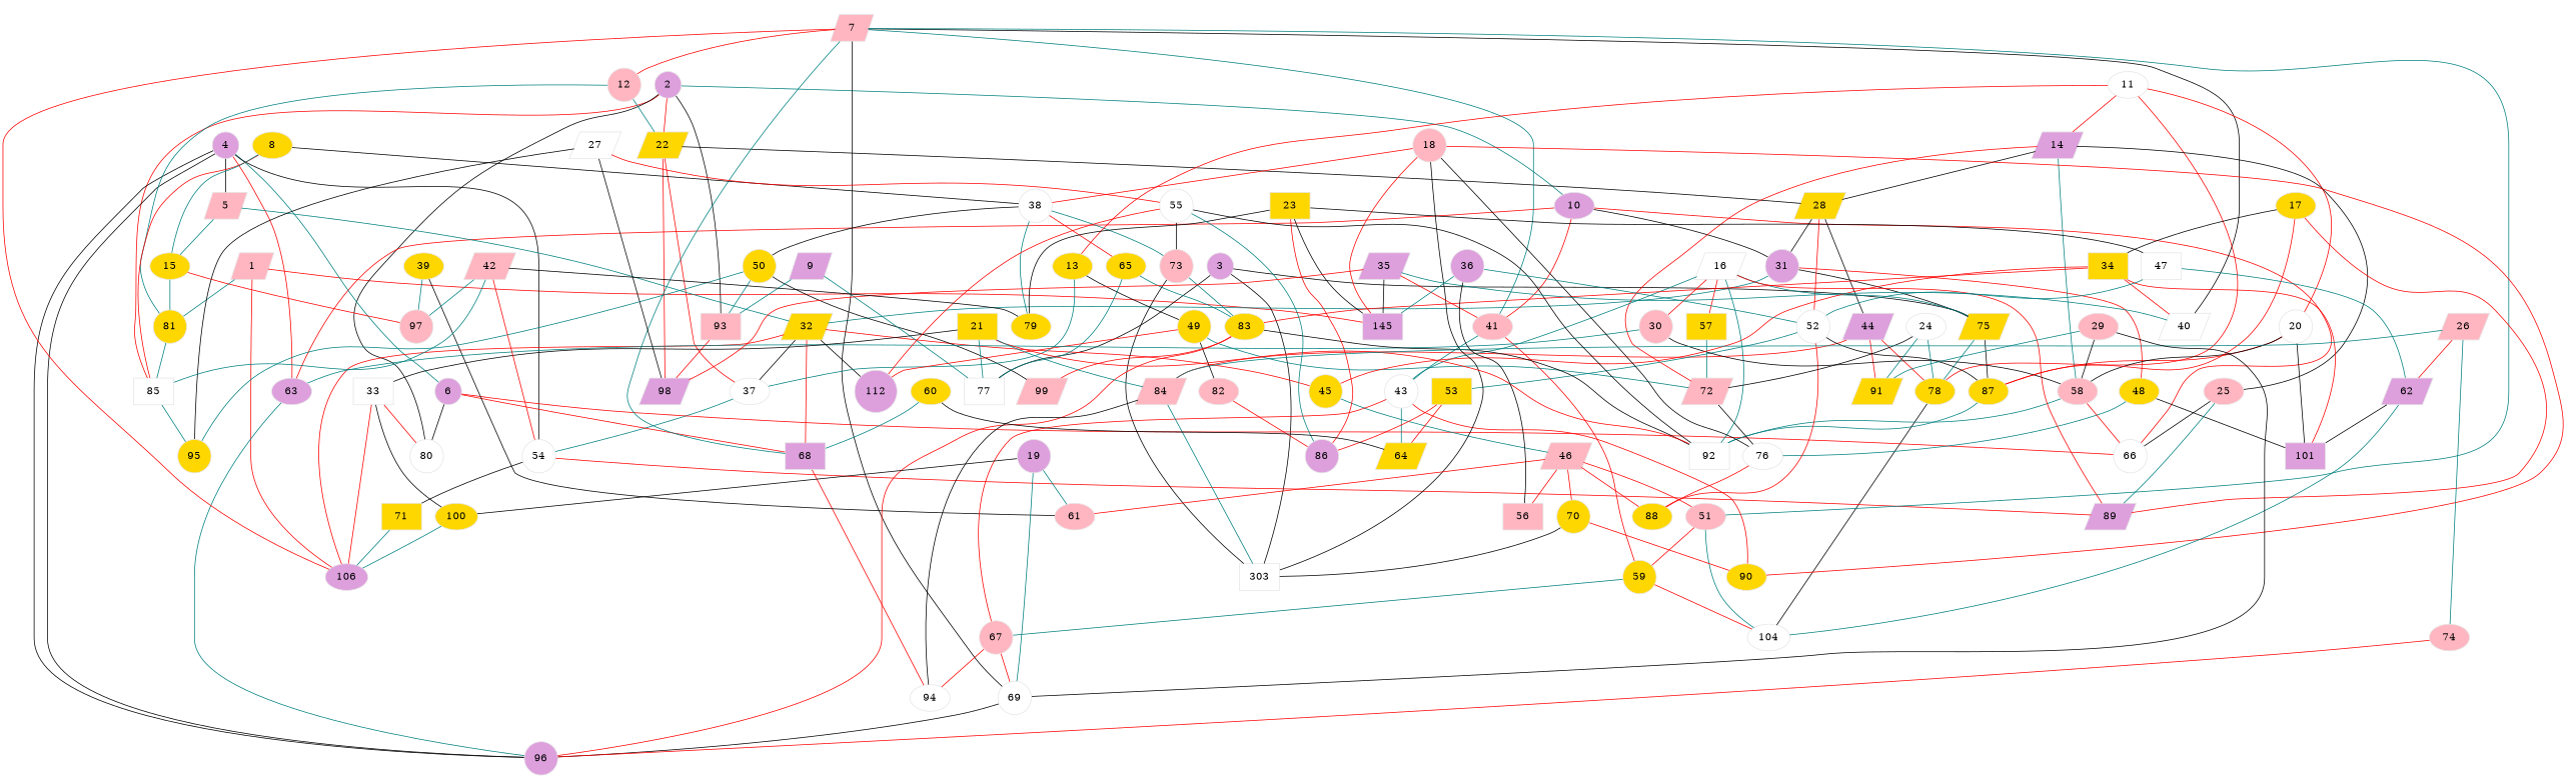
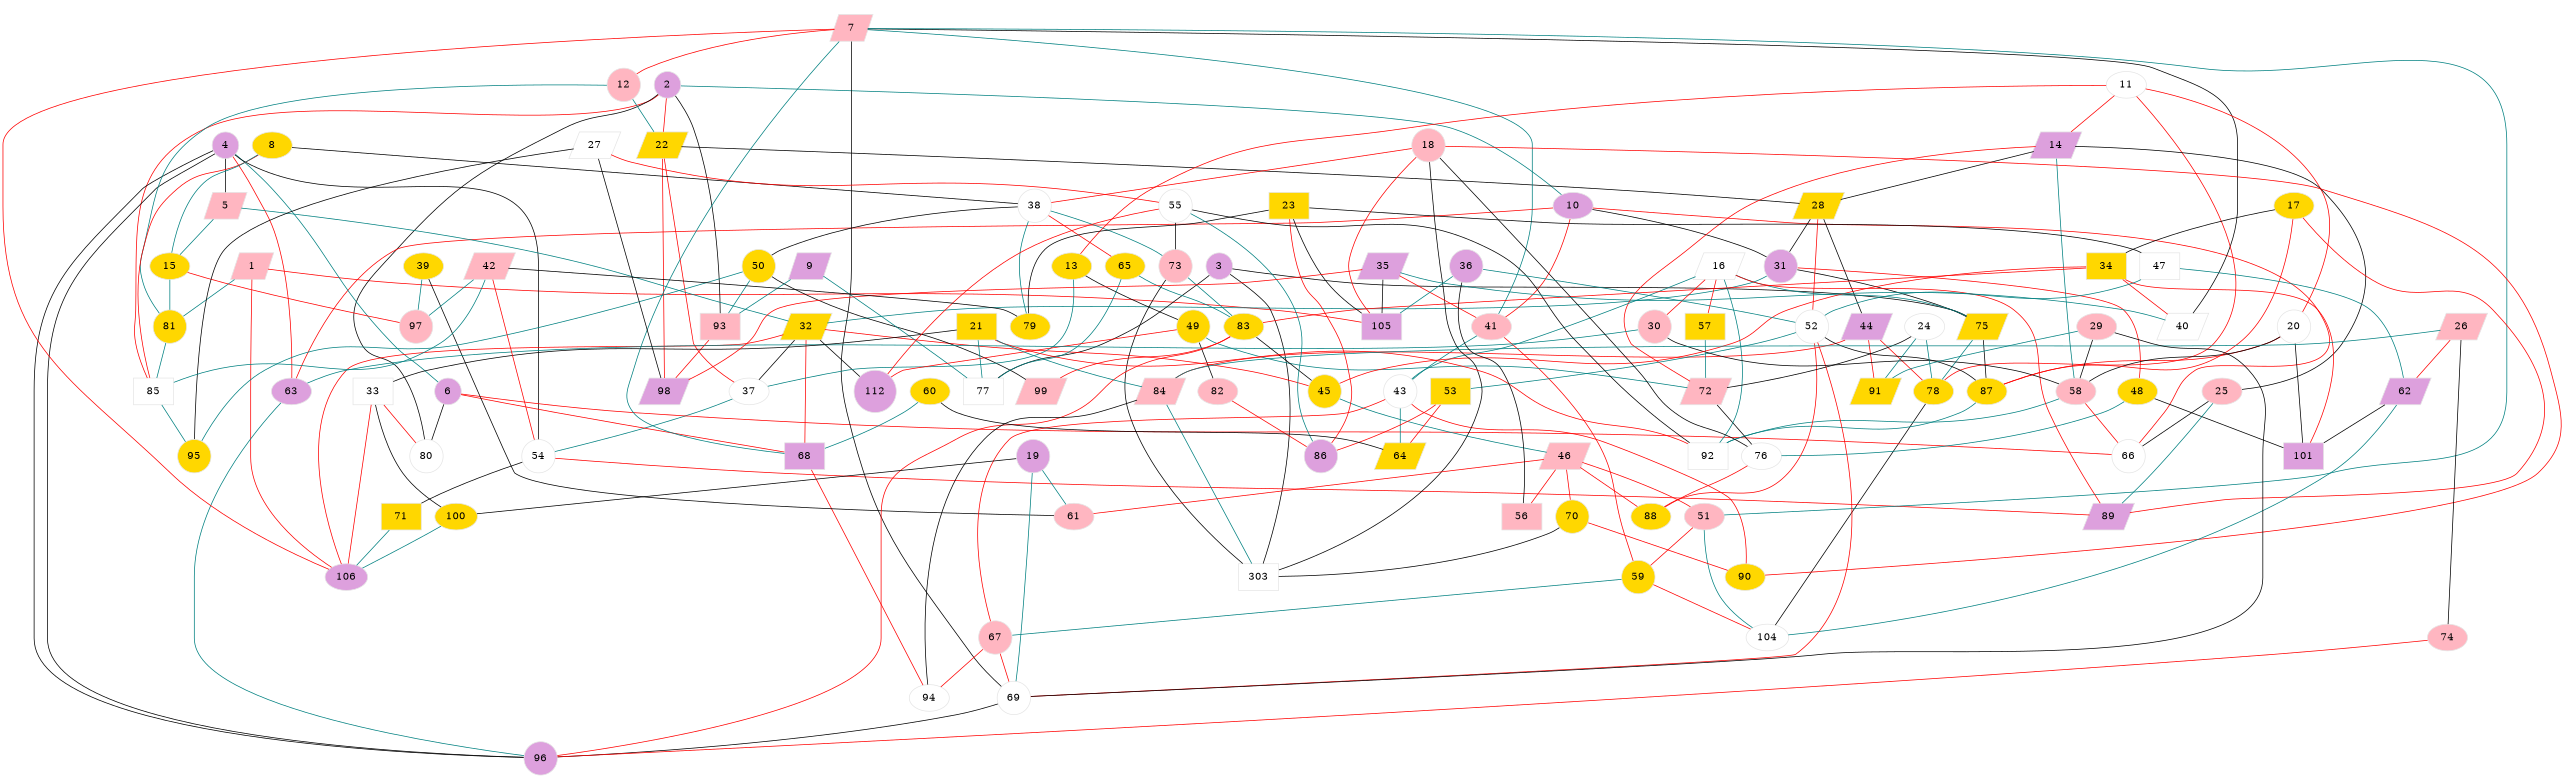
  graph {
    node [color=gray90 fillcolor=gold shape=circle style=filled]
    edge [color=red]
    1 [fillcolor=lightpink shape=parallelogram]
    81
-   105 [fillcolor=plum shape=box label=145]
+   105 [fillcolor=plum shape=box]
    106 [fillcolor=plum shape=ellipse]
    85 [fillcolor=white shape=box]
    2 [fillcolor=plum]
    10 [fillcolor=plum shape=ellipse]
    22 [shape=parallelogram]
    80 [fillcolor=white]
    93 [fillcolor=lightpink shape=box]
    63 [fillcolor=plum shape=ellipse]
    66 [fillcolor=white]
    41 [fillcolor=lightpink shape=ellipse]
    31 [fillcolor=plum]
    37 [fillcolor=white shape=ellipse]
    28 [shape=parallelogram]
    98 [fillcolor=plum shape=parallelogram]
    95
    3 [fillcolor=plum]
    75 [shape=parallelogram]
    77 [fillcolor=white shape=box]
    n22 [fillcolor=white label=303 shape=box]
    78 [shape=ellipse]
    87 [shape=ellipse]
    4 [fillcolor=plum]
    5 [fillcolor=lightpink shape=parallelogram]
    6 [fillcolor=plum]
    54 [fillcolor=white]
    96 [fillcolor=plum]
    15 [shape=ellipse]
    32 [shape=parallelogram]
    68 [fillcolor=plum shape=box]
    89 [fillcolor=plum shape=parallelogram]
    71 [shape=box]
    97 [fillcolor=lightpink]
    45
    n37 [fillcolor=plum label=112]
    39 [shape=ellipse]
    61 [fillcolor=lightpink shape=ellipse]
    94 [fillcolor=white shape=ellipse]
    7 [fillcolor=lightpink shape=parallelogram]
    12 [fillcolor=lightpink]
    40 [fillcolor=white shape=parallelogram]
    51 [fillcolor=lightpink shape=ellipse]
    69 [fillcolor=white]
    43 [fillcolor=white]
    59
    104 [fillcolor=white shape=ellipse]
    8 [shape=ellipse]
    38 [fillcolor=white]
    79 [shape=ellipse]
    50
    65 [shape=ellipse]
    73 [fillcolor=lightpink]
    9 [fillcolor=plum shape=parallelogram]
    48 [shape=ellipse]
    11 [fillcolor=white shape=ellipse]
    13 [shape=ellipse]
    14 [fillcolor=plum shape=parallelogram]
    20 [fillcolor=white]
    49
    25 [fillcolor=lightpink shape=ellipse]
    58 [fillcolor=lightpink shape=ellipse]
    72 [fillcolor=lightpink shape=parallelogram]
    101 [fillcolor=plum shape=box]
    82 [fillcolor=lightpink shape=ellipse]
    44 [fillcolor=plum shape=parallelogram]
    52 [fillcolor=white]
    92 [fillcolor=white shape=box]
    76 [fillcolor=white shape=ellipse]
    16 [fillcolor=white shape=parallelogram]
    30 [fillcolor=lightpink]
    57 [shape=box]
    90 [shape=ellipse]
    64 [shape=parallelogram]
    67 [fillcolor=lightpink]
    17 [shape=ellipse]
    34 [shape=box]
    83 [shape=ellipse]
    18 [fillcolor=lightpink]
    88 [shape=ellipse]
    19 [fillcolor=plum]
    100 [shape=ellipse]
    21 [shape=box]
    33 [fillcolor=white shape=box]
    84 [fillcolor=lightpink shape=parallelogram]
    23 [shape=box]
    47 [fillcolor=white shape=box]
    86 [fillcolor=plum]
    62 [fillcolor=plum shape=parallelogram]
    24 [fillcolor=white shape=ellipse]
    91 [shape=parallelogram]
    26 [fillcolor=lightpink shape=parallelogram]
    74 [fillcolor=lightpink shape=ellipse]
    27 [fillcolor=white shape=parallelogram]
    55 [fillcolor=white]
    53 [shape=box]
    29 [fillcolor=lightpink shape=ellipse]
    46 [fillcolor=lightpink shape=parallelogram]
    99 [fillcolor=lightpink shape=parallelogram]
    35 [fillcolor=plum shape=parallelogram]
    36 [fillcolor=plum]
    56 [fillcolor=lightpink shape=box]
    42 [fillcolor=lightpink shape=parallelogram]
    70
    60 [shape=ellipse]
    1 -- 81 [color=teal]
    1 -- 105
    1 -- 106
    81 -- 85 [color=teal]
    85 -- 95 [color=teal]
    2 -- 85
    2 -- 10 [color=teal]
    2 -- 22
    2 -- 80 [color=black]
    2 -- 93 [color=black]
    10 -- 63
    10 -- 66
    10 -- 41
    10 -- 31 [color=black]
    22 -- 37
    22 -- 28 [color=black]
    22 -- 98
    93 -- 98
    63 -- 96 [color=teal]
    41 -- 43 [color=teal]
    41 -- 59
    31 -- 75 [color=black]
    31 -- 32 [color=teal]
    31 -- 48
    37 -- 54 [color=teal]
    28 -- 31 [color=black]
    28 -- 44 [color=black]
    28 -- 52
    3 -- 75 [color=black]
    3 -- 77 [color=black]
    3 -- n22 [color=black]
    75 -- 78 [color=teal]
    75 -- 87 [color=black]
    78 -- 104 [color=black]
    87 -- 92 [color=teal]
    4 -- 63
    4 -- 5 [color=black]
    4 -- 6 [color=teal]
    4 -- 54 [color=black]
    4 -- 96 [color=black]
    4 -- 96 [color=black]
    5 -- 15 [color=teal]
    5 -- 32 [color=teal]
    6 -- 80 [color=black]
    6 -- 66
    6 -- 68
    54 -- 89
    54 -- 71 [color=black]
    15 -- 81 [color=teal]
    15 -- 97
    32 -- 106
    32 -- 37 [color=black]
    32 -- 68
    32 -- 45
    32 -- n37 [color=black]
    68 -- 94
    71 -- 106 [color=teal]
    45 -- 46 [color=teal]
    39 -- 97 [color=teal]
    39 -- 61 [color=black]
    7 -- 106
    7 -- 41 [color=teal]
    7 -- 68 [color=teal]
    7 -- 12
    7 -- 40 [color=black]
    7 -- 51 [color=teal]
    7 -- 69 [color=black]
    12 -- 81 [color=teal]
    12 -- 22 [color=teal]
    51 -- 59
    51 -- 104 [color=teal]
    69 -- 96 [color=black]
    43 -- 90
    43 -- 64 [color=teal]
    43 -- 67
    59 -- 104
    59 -- 67 [color=teal]
    8 -- 85
    8 -- 15 [color=teal]
    8 -- 38 [color=black]
    38 -- 79 [color=teal]
    38 -- 50 [color=black]
    38 -- 65
    38 -- 73 [color=teal]
    50 -- 93 [color=teal]
    50 -- 95 [color=teal]
    50 -- 99 [color=black]
    65 -- 77 [color=teal]
    65 -- 83 [color=teal]
    73 -- n22 [color=black]
    73 -- 83 [color=teal]
    9 -- 93 [color=teal]
    9 -- 77 [color=teal]
    48 -- 101 [color=black]
    48 -- 76 [color=teal]
    11 -- 78
    11 -- 13
    11 -- 14
    11 -- 20
    13 -- 37 [color=teal]
    13 -- 49 [color=black]
    14 -- 28 [color=black]
    14 -- 25 [color=black]
    14 -- 58 [color=teal]
    14 -- 72
    20 -- 87
    20 -- 58 [color=black]
    20 -- 101 [color=black]
    49 -- n37
    49 -- 72 [color=teal]
    49 -- 82 [color=black]
    25 -- 66 [color=black]
    25 -- 89 [color=teal]
    58 -- 66
    58 -- 92 [color=teal]
    72 -- 76 [color=black]
    82 -- 86
    44 -- 78
    44 -- 84
    44 -- 91
    52 -- 87 [color=black]
+   52 -- 69
    52 -- 88
    52 -- 53 [color=teal]
    76 -- 88
    16 -- 75 [color=teal]
    16 -- 89
    16 -- 43 [color=teal]
    16 -- 92 [color=teal]
    16 -- 30
    16 -- 57
    30 -- 63 [color=teal]
    30 -- 58 [color=black]
    57 -- 72 [color=teal]
    67 -- 94
    67 -- 69
    17 -- 87
    17 -- 89
    17 -- 34 [color=black]
    34 -- 45
    34 -- 40
    34 -- 101
    34 -- 83
    83 -- 96
-   83 -- 92 [color=black]
+   83 -- 45 [color=black]
    83 -- 99
    18 -- 105
    18 -- n22 [color=black]
    18 -- 38
    18 -- 76 [color=black]
    18 -- 90
    19 -- 61 [color=teal]
    19 -- 69 [color=teal]
    19 -- 100 [color=black]
    100 -- 106 [color=teal]
    21 -- 77 [color=teal]
    21 -- 92
    21 -- 33 [color=black]
    21 -- 84 [color=teal]
    33 -- 106
    33 -- 80
    33 -- 100 [color=black]
    84 -- n22 [color=teal]
    84 -- 94 [color=black]
    23 -- 105 [color=black]
    23 -- 79 [color=black]
    23 -- 47 [color=black]
    23 -- 86
    47 -- 52 [color=teal]
    47 -- 62 [color=teal]
    62 -- 104 [color=teal]
    62 -- 101 [color=black]
    24 -- 78 [color=teal]
    24 -- 72 [color=black]
    24 -- 91 [color=teal]
    26 -- 84 [color=teal]
    26 -- 62
-   26 -- 74 [color=teal]
+   26 -- 74 [color=black]
    74 -- 96
    27 -- 98 [color=black]
    27 -- 95 [color=black]
    27 -- 55
    55 -- n37
    55 -- 73 [color=black]
    55 -- 92 [color=black]
    55 -- 86 [color=teal]
    53 -- 64
    53 -- 86
    29 -- 69 [color=black]
    29 -- 58 [color=black]
    29 -- 91 [color=teal]
    46 -- 61
    46 -- 51
    46 -- 88
    46 -- 56
    46 -- 70
    35 -- 105 [color=black]
    35 -- 41
    35 -- 98
    35 -- 40 [color=teal]
    36 -- 105 [color=teal]
    36 -- 52 [color=teal]
    36 -- 56 [color=black]
    42 -- 85 [color=teal]
    42 -- 54
    42 -- 97 [color=teal]
    42 -- 79 [color=black]
    70 -- n22 [color=black]
    70 -- 90
    60 -- 68 [color=teal]
    60 -- 64 [color=black]
  }
